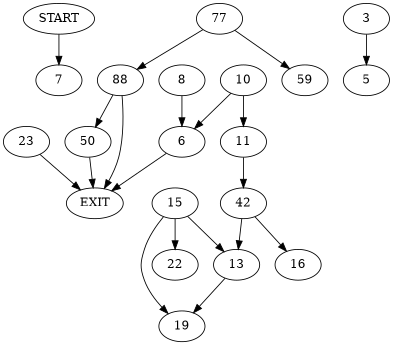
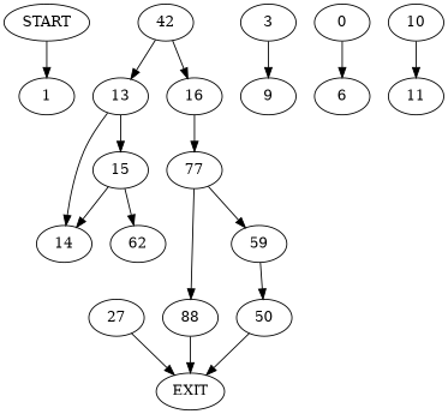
  digraph {
    n1 [label=START]
-   1 [label=7]
+   1
    n3 [label=EXIT]
    3
-   5
+   5 [label=9]
    6
-   8
+   8 [label=0]
    10
    11
    n10 [label=42]
    13
    16
-   14 [label=19]
+   14
    15
    n15 [label=77]
-   22
-   23
+   22 [label=62]
+   23 [label=27]
    n18 [label=88]
    n19 [label=59]
    n20 [label=50]
    n1 -> 1
    3 -> 5
-   6 -> n3
    8 -> 6
-   10 -> 6
    10 -> 11
-   11 -> n10
    n10 -> 13
    n10 -> 16
    13 -> 14
-   15 -> 13
+   13 -> 15
+   16 -> n15
    15 -> 14
    15 -> 22
    n15 -> n18
    n15 -> n19
    23 -> n3
    n18 -> n3
-   n18 -> n20
+   n19 -> n20
    n20 -> n3
  }
